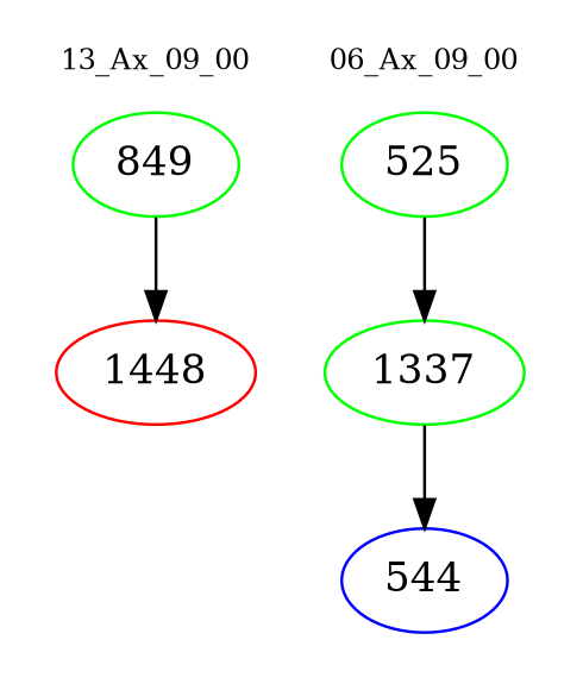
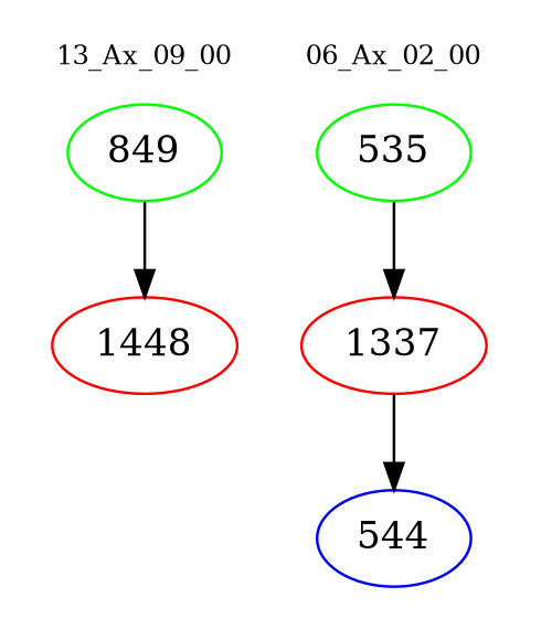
  digraph {
    node [color=green]
    edge [color=black]
    n1 [label=849]
    n2 [color=red label=1448]
-   n3 [label=525]
-   n4 [label=1337]
+   n3 [label=535]
+   n4 [color=red label=1337]
    n5 [color=blue label=544]
    subgraph cluster_1 {
      color=white
      fontsize=10
      label="13_Ax_09_00"
      n1
      n2
    }
    subgraph cluster_2 {
      color=white
      fontsize=10
-     label="06_Ax_09_00"
+     label="06_Ax_02_00"
      n3
      n4
      n5
    }
    n1 -> n2
    n3 -> n4
    n4 -> n5
  }
